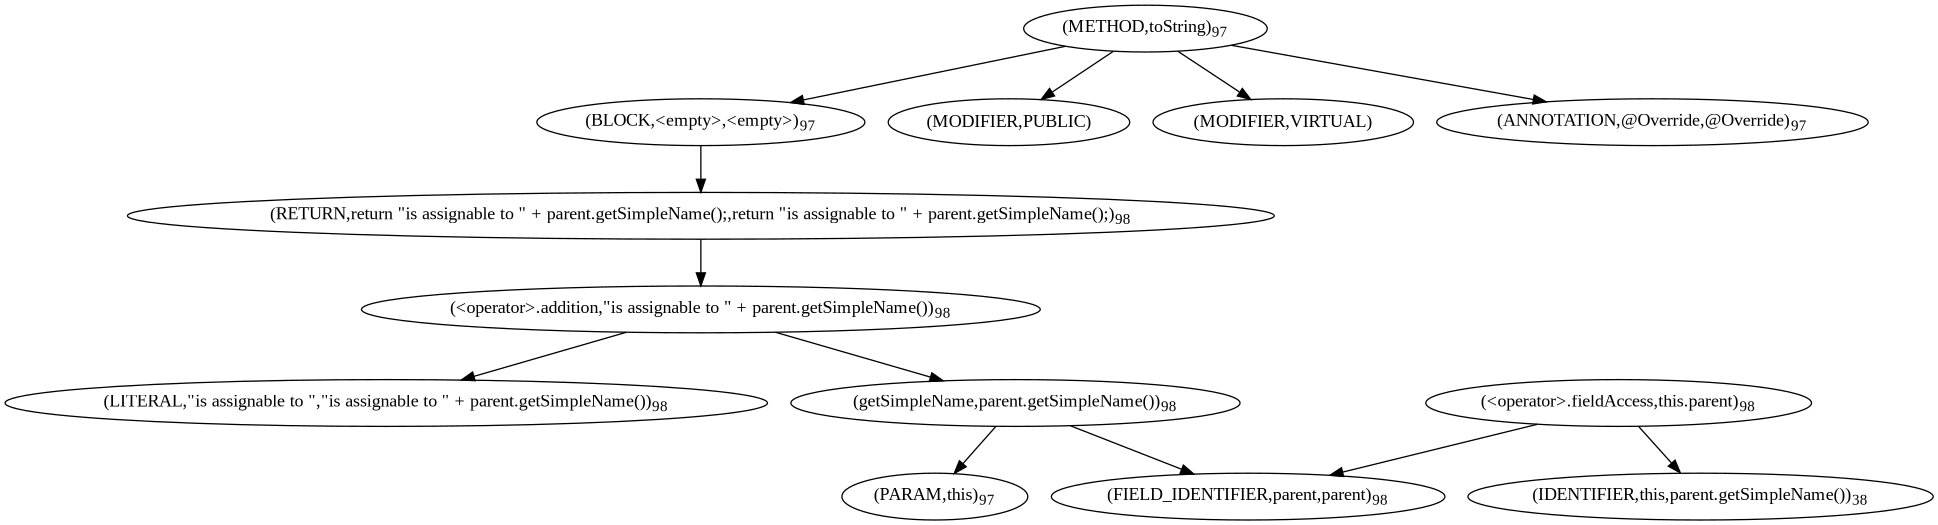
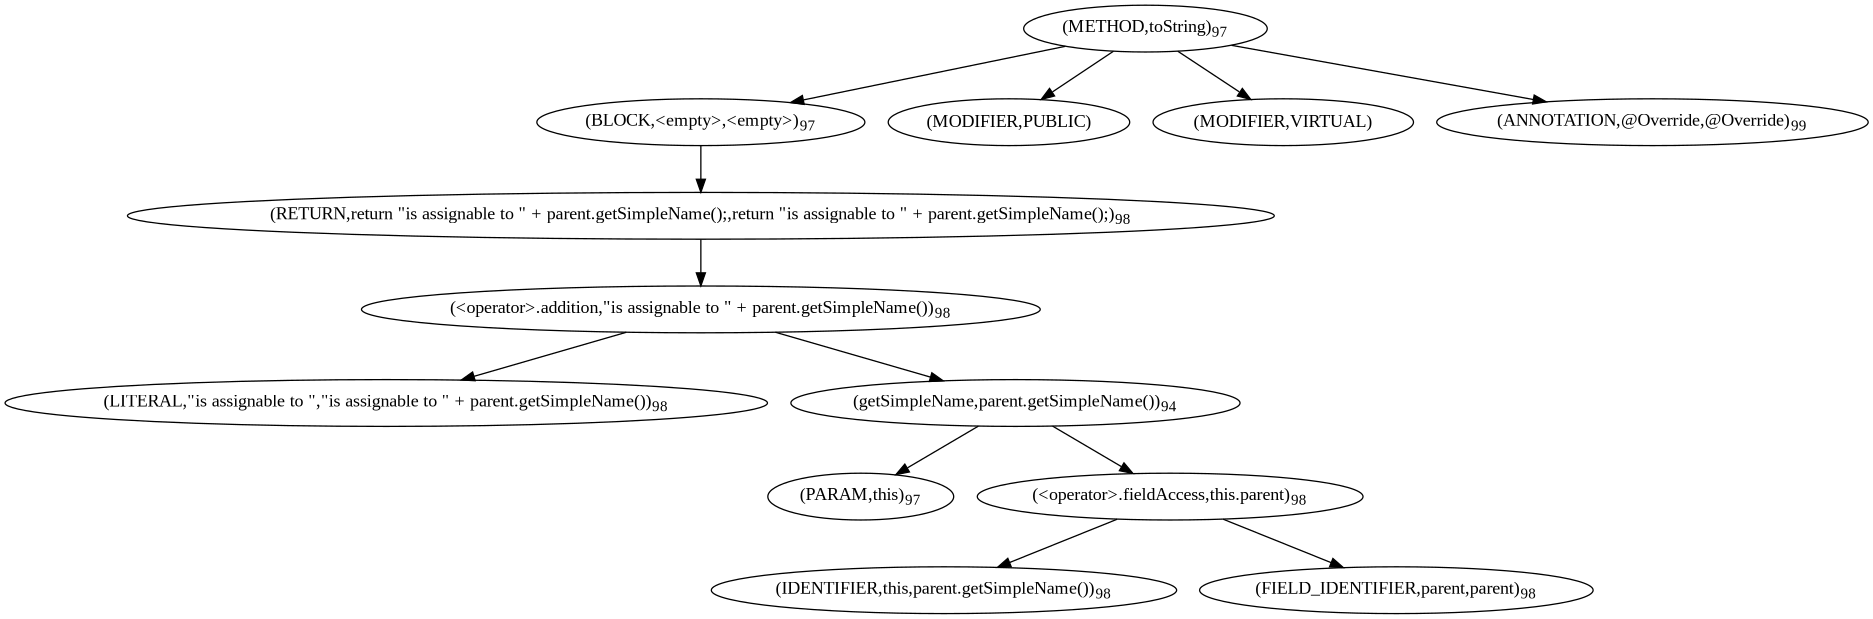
  digraph {
    fontname="Liberation Serif"
    node [fontname="Liberation Serif"]
    edge [fontname="Liberation Serif"]
    n1 [label=<(METHOD,toString)<SUB>97</SUB>>]
    n2 [label=<(BLOCK,&lt;empty&gt;,&lt;empty&gt;)<SUB>97</SUB>>]
    n3 [label=<(MODIFIER,PUBLIC)>]
    n4 [label=<(MODIFIER,VIRTUAL)>]
-   n5 [label=<(ANNOTATION,@Override,@Override)<SUB>97</SUB>>]
+   n5 [label=<(ANNOTATION,@Override,@Override)<SUB>99</SUB>>]
    n6 [label=<(PARAM,this)<SUB>97</SUB>>]
    n7 [label=<(RETURN,return &quot;is assignable to &quot; + parent.getSimpleName();,return &quot;is assignable to &quot; + parent.getSimpleName();)<SUB>98</SUB>>]
    n8 [label=<(&lt;operator&gt;.addition,&quot;is assignable to &quot; + parent.getSimpleName())<SUB>98</SUB>>]
    n9 [label=<(LITERAL,&quot;is assignable to &quot;,&quot;is assignable to &quot; + parent.getSimpleName())<SUB>98</SUB>>]
-   n10 [label=<(getSimpleName,parent.getSimpleName())<SUB>98</SUB>>]
+   n10 [label=<(getSimpleName,parent.getSimpleName())<SUB>94</SUB>>]
    n11 [label=<(&lt;operator&gt;.fieldAccess,this.parent)<SUB>98</SUB>>]
-   n12 [label=<(IDENTIFIER,this,parent.getSimpleName())<SUB>38</SUB>>]
+   n12 [label=<(IDENTIFIER,this,parent.getSimpleName())<SUB>98</SUB>>]
    n13 [label=<(FIELD_IDENTIFIER,parent,parent)<SUB>98</SUB>>]
    n1 -> n2
    n1 -> n3
    n1 -> n4
    n1 -> n5
    n2 -> n7
    n7 -> n8
    n8 -> n9
    n8 -> n10
    n10 -> n6
-   n10 -> n13
+   n10 -> n11
    n11 -> n12
    n11 -> n13
  }
